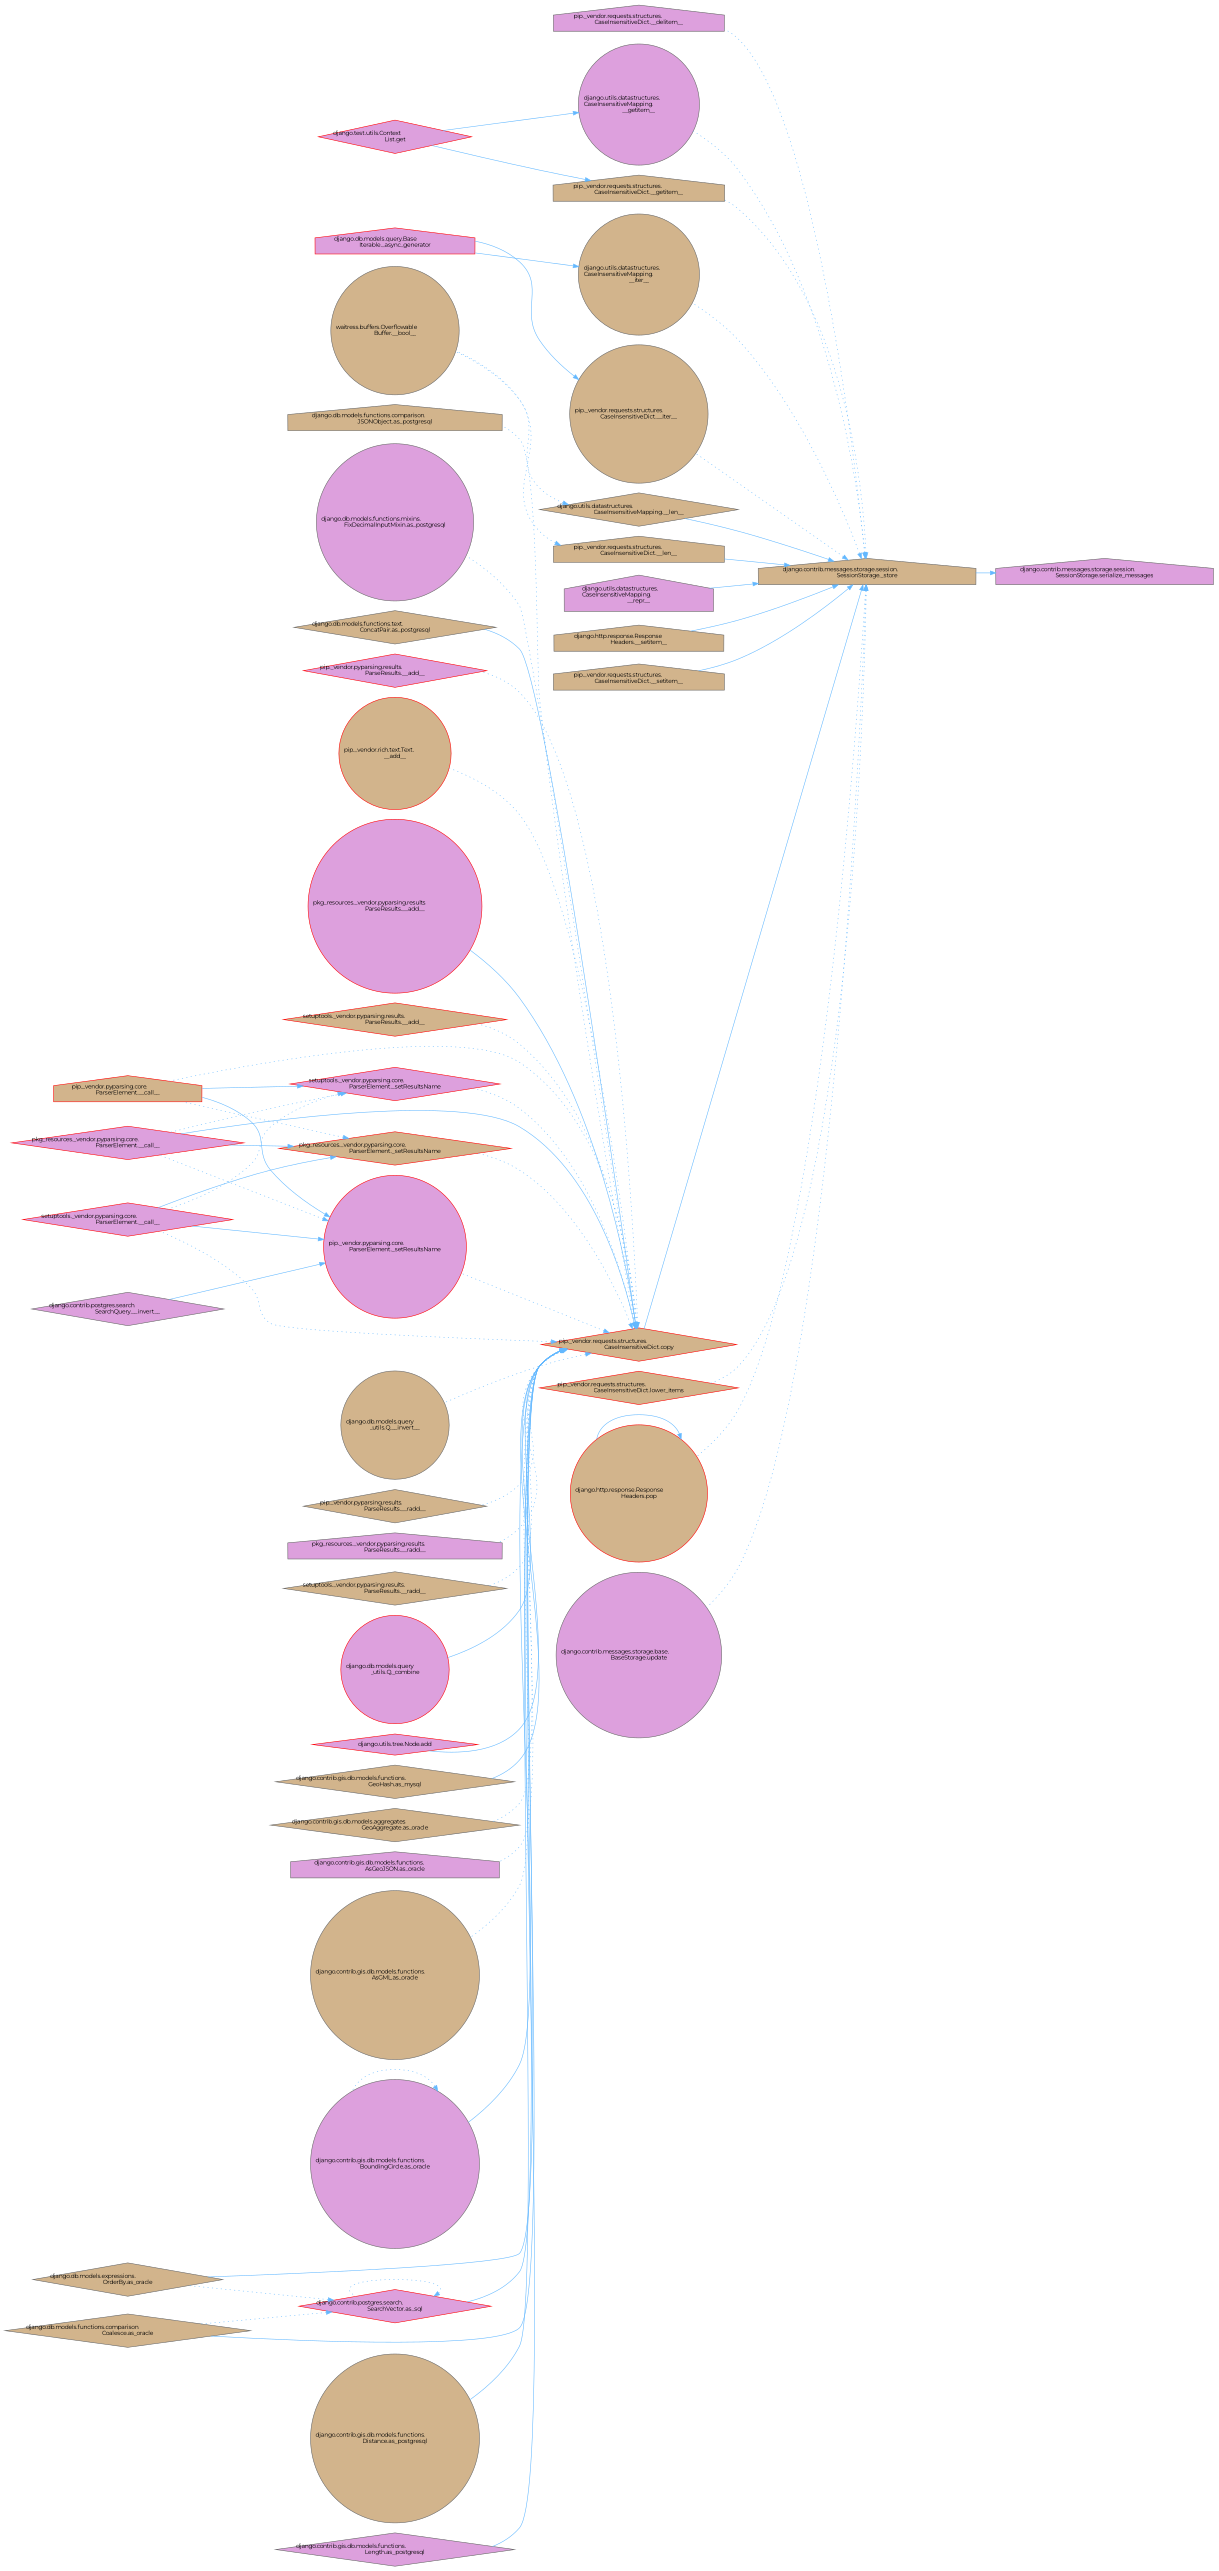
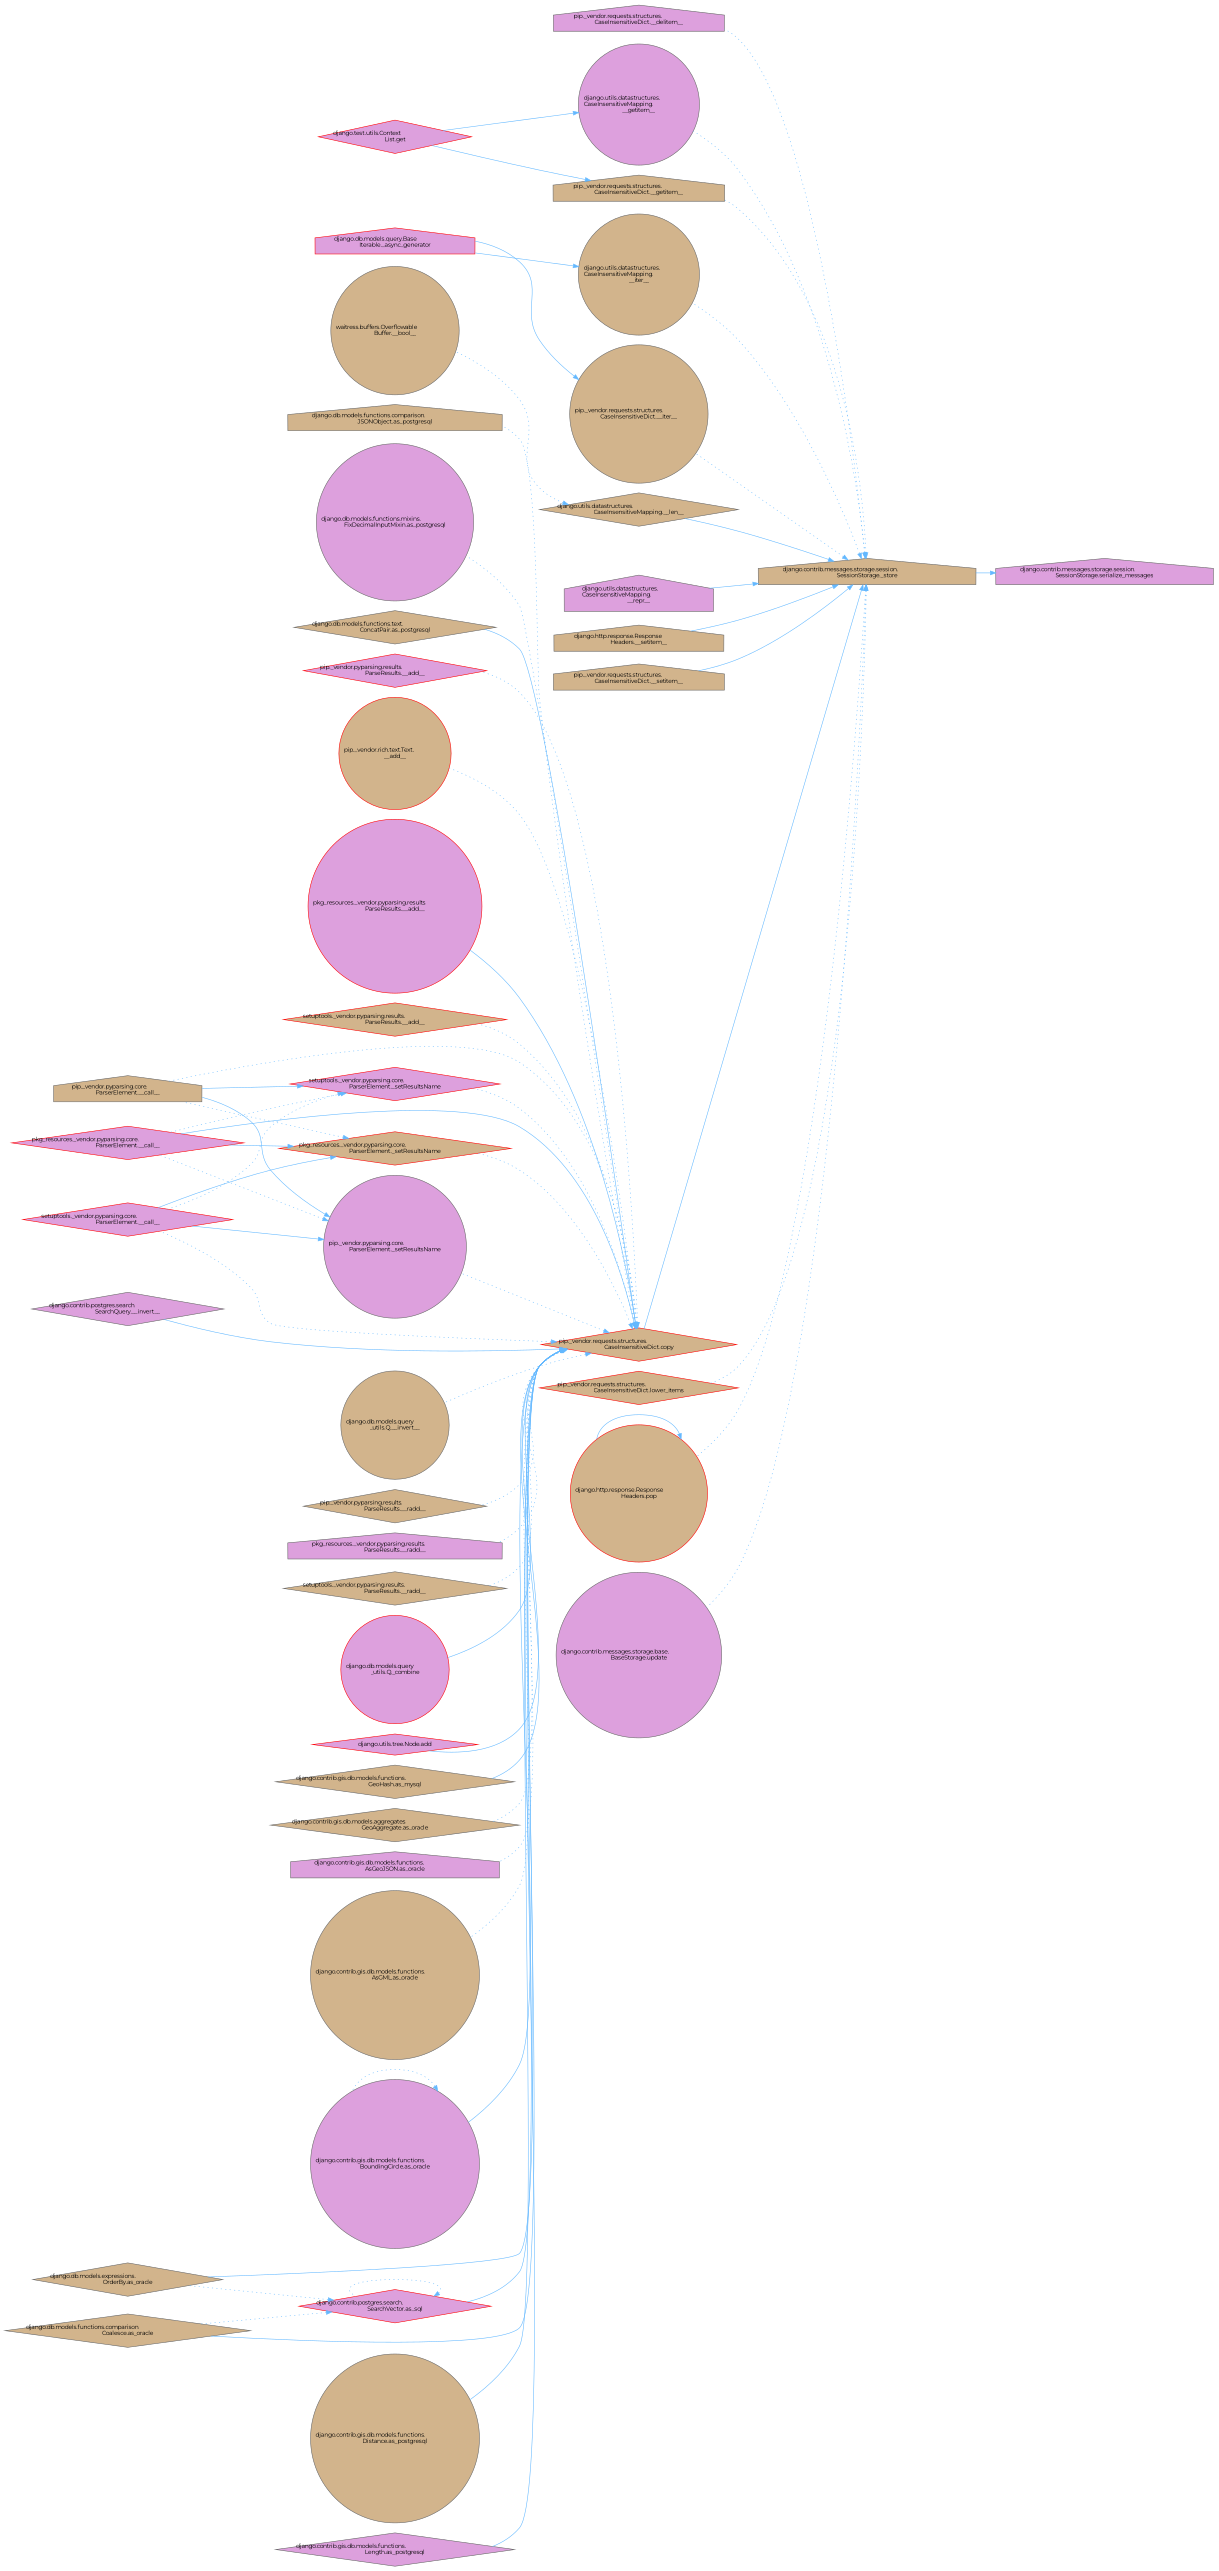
  digraph {
    fontname=Montserrat
    rankdir=RL
    node [color=grey40 fillcolor=tan fontname=Montserrat fontsize=10 shape=diamond style=filled]
    edge [color=steelblue1 dir=back fontname=Montserrat fontsize=10 labelfontname=Helvetica labelfontsize=10 style=dotted]
    n1 [color=gray40 fillcolor=plum fontcolor=black height=0.2 label="django.contrib.messages.storage.session.\lSessionStorage.serialize_messages" shape=house width=0.4]
    n2 [height=0.2 label="django.contrib.messages.storage.session.\lSessionStorage._store" shape=house width=0.4]
    n3 [fillcolor=plum height=0.2 label="pip._vendor.requests.structures.\lCaseInsensitiveDict.__delitem__" shape=house width=0.4]
    n4 [fillcolor=plum height=0.2 label="django.utils.datastructures.\lCaseInsensitiveMapping.\l__getitem__" shape=circle width=0.4]
    n5 [height=0.2 label="pip._vendor.requests.structures.\lCaseInsensitiveDict.__getitem__" shape=house width=0.4]
    n6 [height=0.2 label="django.utils.datastructures.\lCaseInsensitiveMapping.\l__iter__" shape=circle width=0.4]
    n7 [height=0.2 label="pip._vendor.requests.structures.\lCaseInsensitiveDict.__iter__" shape=circle width=0.4]
    n8 [height=0.2 label="django.utils.datastructures.\lCaseInsensitiveMapping.__len__" width=0.4]
-   n9 [height=0.2 label="pip._vendor.requests.structures.\lCaseInsensitiveDict.__len__" shape=house width=0.4]
    n10 [fillcolor=plum height=0.2 label="django.utils.datastructures.\lCaseInsensitiveMapping.\l__repr__" shape=house width=0.4]
    n11 [height=0.2 label="django.http.response.Response\lHeaders.__setitem__" shape=house width=0.4]
    n12 [height=0.2 label="pip._vendor.requests.structures.\lCaseInsensitiveDict.__setitem__" shape=house width=0.4]
    n13 [color=red height=0.2 label="pip._vendor.requests.structures.\lCaseInsensitiveDict.copy" width=0.4]
    n14 [color=red height=0.2 label="pip._vendor.requests.structures.\lCaseInsensitiveDict.lower_items" width=0.4]
    n15 [color=red height=0.2 label="django.http.response.Response\lHeaders.pop" shape=circle width=0.4]
    n16 [fillcolor=plum height=0.2 label="django.contrib.messages.storage.base.\lBaseStorage.update" shape=circle width=0.4]
    n17 [color=red fillcolor=plum height=0.2 label="django.test.utils.Context\lList.get" width=0.4]
    n18 [color=red fillcolor=plum height=0.2 label="django.db.models.query.Base\lIterable._async_generator" shape=house width=0.4]
    n19 [height=0.2 label="waitress.buffers.Overflowable\lBuffer.__bool__" shape=circle width=0.4]
    n20 [color=red fillcolor=plum height=0.2 label="pip._vendor.pyparsing.results.\lParseResults.__add__" width=0.4]
    n21 [color=red height=0.2 label="pip._vendor.rich.text.Text.\l__add__" shape=circle width=0.4]
    n22 [color=red fillcolor=plum height=0.2 label="pkg_resources._vendor.pyparsing.results.\lParseResults.__add__" shape=circle width=0.4]
    n23 [color=red height=0.2 label="setuptools._vendor.pyparsing.results.\lParseResults.__add__" width=0.4]
-   n24 [color=red height=0.2 label="pip._vendor.pyparsing.core.\lParserElement.__call__" shape=house width=0.4]
+   n24 [height=0.2 label="pip._vendor.pyparsing.core.\lParserElement.__call__" shape=house width=0.4]
    n25 [color=red fillcolor=plum height=0.2 label="pkg_resources._vendor.pyparsing.core.\lParserElement.__call__" width=0.4]
    n26 [color=red fillcolor=plum height=0.2 label="setuptools._vendor.pyparsing.core.\lParserElement.__call__" width=0.4]
    n27 [fillcolor=plum height=0.2 label="django.contrib.postgres.search.\lSearchQuery.__invert__" width=0.4]
    n28 [height=0.2 label="django.db.models.query\l_utils.Q.__invert__" shape=circle width=0.4]
    n29 [height=0.2 label="pip._vendor.pyparsing.results.\lParseResults.__radd__" width=0.4]
    n30 [fillcolor=plum height=0.2 label="pkg_resources._vendor.pyparsing.results.\lParseResults.__radd__" shape=house width=0.4]
    n31 [height=0.2 label="setuptools._vendor.pyparsing.results.\lParseResults.__radd__" width=0.4]
    n32 [color=red fillcolor=plum height=0.2 label="django.db.models.query\l_utils.Q._combine" shape=circle width=0.4]
-   n33 [color=red fillcolor=plum height=0.2 label="pip._vendor.pyparsing.core.\lParserElement._setResultsName" shape=circle width=0.4]
+   n33 [fillcolor=plum height=0.2 label="pip._vendor.pyparsing.core.\lParserElement._setResultsName" shape=circle width=0.4]
    n34 [color=red height=0.2 label="pkg_resources._vendor.pyparsing.core.\lParserElement._setResultsName" width=0.4]
    n35 [color=red fillcolor=plum height=0.2 label="setuptools._vendor.pyparsing.core.\lParserElement._setResultsName" width=0.4]
    n36 [color=red fillcolor=plum height=0.2 label="django.utils.tree.Node.add" width=0.4]
    n37 [height=0.2 label="django.contrib.gis.db.models.functions.\lGeoHash.as_mysql" width=0.4]
    n38 [height=0.2 label="django.contrib.gis.db.models.aggregates.\lGeoAggregate.as_oracle" width=0.4]
    n39 [fillcolor=plum height=0.2 label="django.contrib.gis.db.models.functions.\lAsGeoJSON.as_oracle" shape=house width=0.4]
    n40 [height=0.2 label="django.contrib.gis.db.models.functions.\lAsGML.as_oracle" shape=circle width=0.4]
    n41 [fillcolor=plum height=0.2 label="django.contrib.gis.db.models.functions.\lBoundingCircle.as_oracle" shape=circle width=0.4]
    n42 [height=0.2 label="django.db.models.expressions.\lOrderBy.as_oracle" width=0.4]
    n43 [height=0.2 label="django.db.models.functions.comparison.\lCoalesce.as_oracle" width=0.4]
    n44 [height=0.2 label="django.contrib.gis.db.models.functions.\lDistance.as_postgresql" shape=circle width=0.4]
    n45 [fillcolor=plum height=0.2 label="django.contrib.gis.db.models.functions.\lLength.as_postgresql" width=0.4]
    n46 [height=0.2 label="django.db.models.functions.comparison.\lJSONObject.as_postgresql" shape=house width=0.4]
    n47 [fillcolor=plum height=0.2 label="django.db.models.functions.mixins.\lFixDecimalInputMixin.as_postgresql" shape=circle width=0.4]
    n48 [height=0.2 label="django.db.models.functions.text.\lConcatPair.as_postgresql" width=0.4]
    n49 [color=red fillcolor=plum height=0.2 label="django.contrib.postgres.search.\lSearchVector.as_sql" width=0.4]
    n1 -> n2 [style=solid]
    n2 -> n3
    n2 -> n4
    n2 -> n5
    n2 -> n6
    n2 -> n7
    n2 -> n8 [style=solid]
-   n2 -> n9 [style=solid]
    n2 -> n10 [style=solid]
    n2 -> n11 [style=solid]
    n2 -> n12 [style=solid]
    n2 -> n13 [style=solid]
    n2 -> n14
    n2 -> n15
    n2 -> n16
    n4 -> n17 [style=solid]
    n5 -> n17 [style=solid]
    n6 -> n18 [style=solid]
    n7 -> n18 [style=solid]
    n8 -> n19
-   n9 -> n19
    n13 -> n20
    n13 -> n21
    n13 -> n22 [style=solid]
    n13 -> n23
    n13 -> n24
    n13 -> n25 [style=solid]
    n13 -> n26
-   n33 -> n27 [style=solid]
+   n13 -> n27 [style=solid]
    n13 -> n28
    n13 -> n29
    n13 -> n30
    n13 -> n31
    n13 -> n32 [style=solid]
    n13 -> n33
    n13 -> n34
    n13 -> n35
    n13 -> n36 [style=solid]
    n13 -> n37 [style=solid]
    n13 -> n38
    n13 -> n39
    n13 -> n40
    n13 -> n41 [style=solid]
    n13 -> n42 [style=solid]
    n13 -> n43 [style=solid]
    n13 -> n44 [style=solid]
    n13 -> n45 [style=solid]
    n13 -> n46
    n13 -> n47
    n13 -> n48 [style=solid]
    n13 -> n49 [style=solid]
    n15 -> n15 [style=solid]
    n33 -> n24 [style=solid]
    n33 -> n25
    n33 -> n26 [style=solid]
    n34 -> n24
    n34 -> n25 [style=solid]
    n34 -> n26 [style=solid]
    n35 -> n24 [style=solid]
    n35 -> n25
    n35 -> n26
    n41 -> n41
    n49 -> n42
    n49 -> n43
    n49 -> n49
  }
